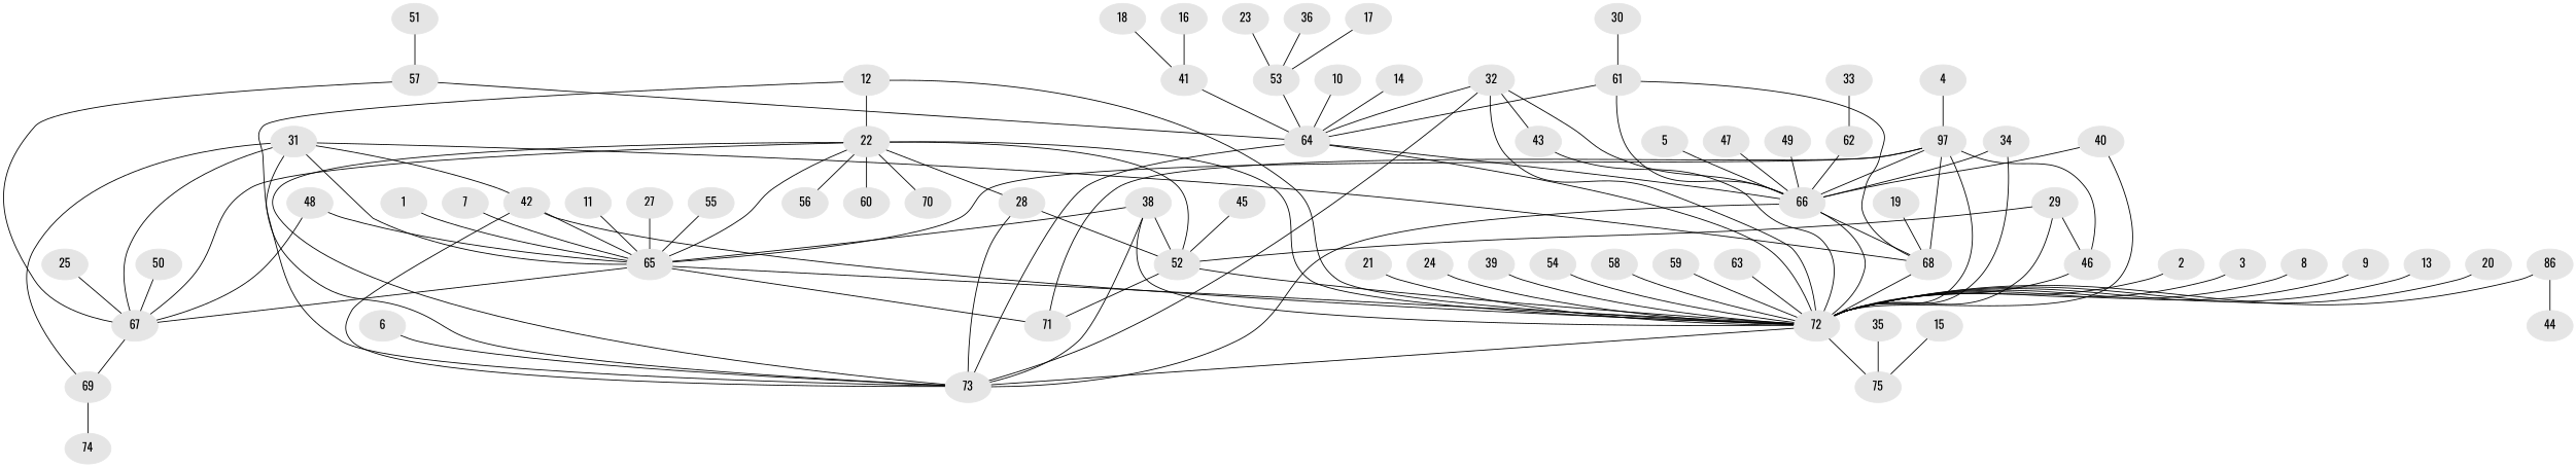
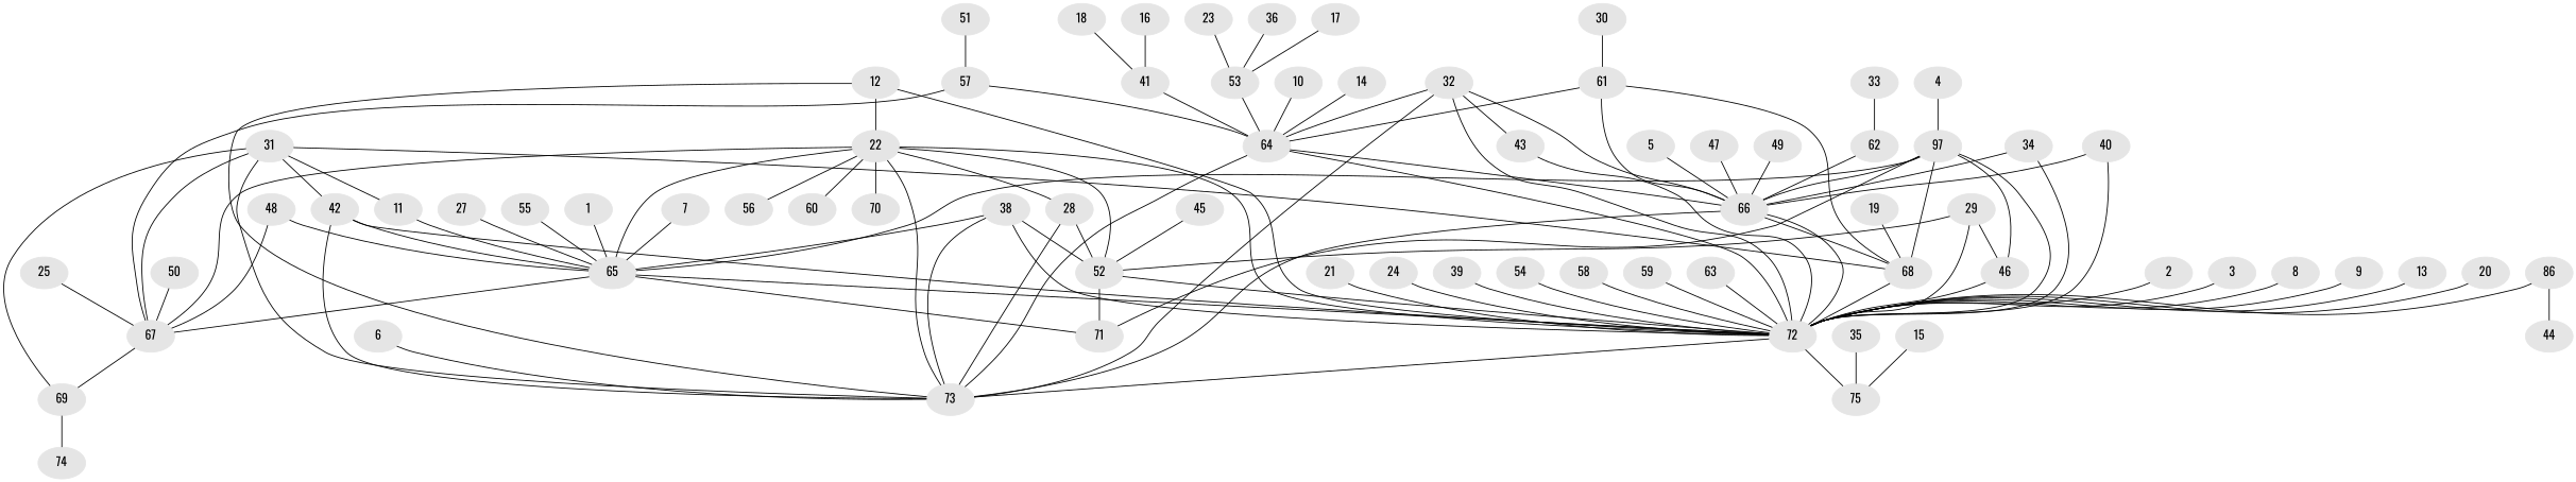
  graph {
    fontname=Oswald
    node [color=gray90 fontname=Oswald style=filled]
    edge [fontname=Oswald weight=1.0]
    1
    65
    72
    67
    71
    2
    73
    75
    3
    n10 [label=97]
    4
    66
    68
    46
    5
    6
    7
    8
    9
    10
    64
    11
    12
    22
    28
    52
    56
    60
    70
    13
    14
    15
    16
    41
    17
    53
    18
    19
    20
    21
    69
    23
    24
    25
    n45 [label=86]
    44
    27
    29
    30
    61
    31
    42
    74
    32
    43
    33
    62
    34
    35
    36
    38
    39
    40
    45
    47
    48
    49
    50
    51
    57
    54
    55
    58
    59
    63
    1 -- 65
    65 -- 72
    65 -- 67
    65 -- 71
    72 -- 73
    72 -- 75
    67 -- 69
    2 -- 72
    3 -- 72
    n10 -- 65
    n10 -- 72
    n10 -- 71
    n10 -- 66
    n10 -- 68 [weight=3.0]
    n10 -- 46
    4 -- n10
    66 -- 72
    66 -- 73
    66 -- 68
    68 -- 72
    46 -- 72
    5 -- 66
    6 -- 73
    7 -- 65
    8 -- 72
    9 -- 72
    10 -- 64
    64 -- 72
    64 -- 73
    64 -- 66
    11 -- 65
    12 -- 72
    12 -- 73
    12 -- 22
    22 -- 65
    22 -- 72
    22 -- 67
    22 -- 73
    22 -- 28
    22 -- 52
    22 -- 56
    22 -- 60
    22 -- 70
    28 -- 73 [weight=2.0]
    28 -- 52
    52 -- 72
    52 -- 71
    13 -- 72
    14 -- 64
    15 -- 75
    16 -- 41
    41 -- 64
    17 -- 53
    53 -- 64
    18 -- 41
    19 -- 68
    20 -- 72
    21 -- 72
    69 -- 74
    23 -- 53
    24 -- 72
    25 -- 67
    n45 -- 72
    n45 -- 44
    27 -- 65
    29 -- 72
    29 -- 46
    29 -- 52
    30 -- 61
    61 -- 66
    61 -- 68
    61 -- 64
-   31 -- 65
+   31 -- 11
    31 -- 67
    31 -- 73
    31 -- 68
    31 -- 69
    31 -- 42
    42 -- 65
    42 -- 72
    42 -- 73
    32 -- 72
    32 -- 73 [weight=2.0]
    32 -- 66
    32 -- 64
    32 -- 43
    43 -- 72
    33 -- 62
    62 -- 66
    34 -- 72
    34 -- 66
    35 -- 75
    36 -- 53
    38 -- 65 [weight=2.0]
    38 -- 72
    38 -- 73
    38 -- 52
    39 -- 72
    40 -- 72
    40 -- 66
    45 -- 52
    47 -- 66
    48 -- 65
    48 -- 67
    49 -- 66
    50 -- 67
    51 -- 57
    57 -- 67
    57 -- 64
    54 -- 72
    55 -- 65
    58 -- 72
    59 -- 72
    63 -- 72
  }
